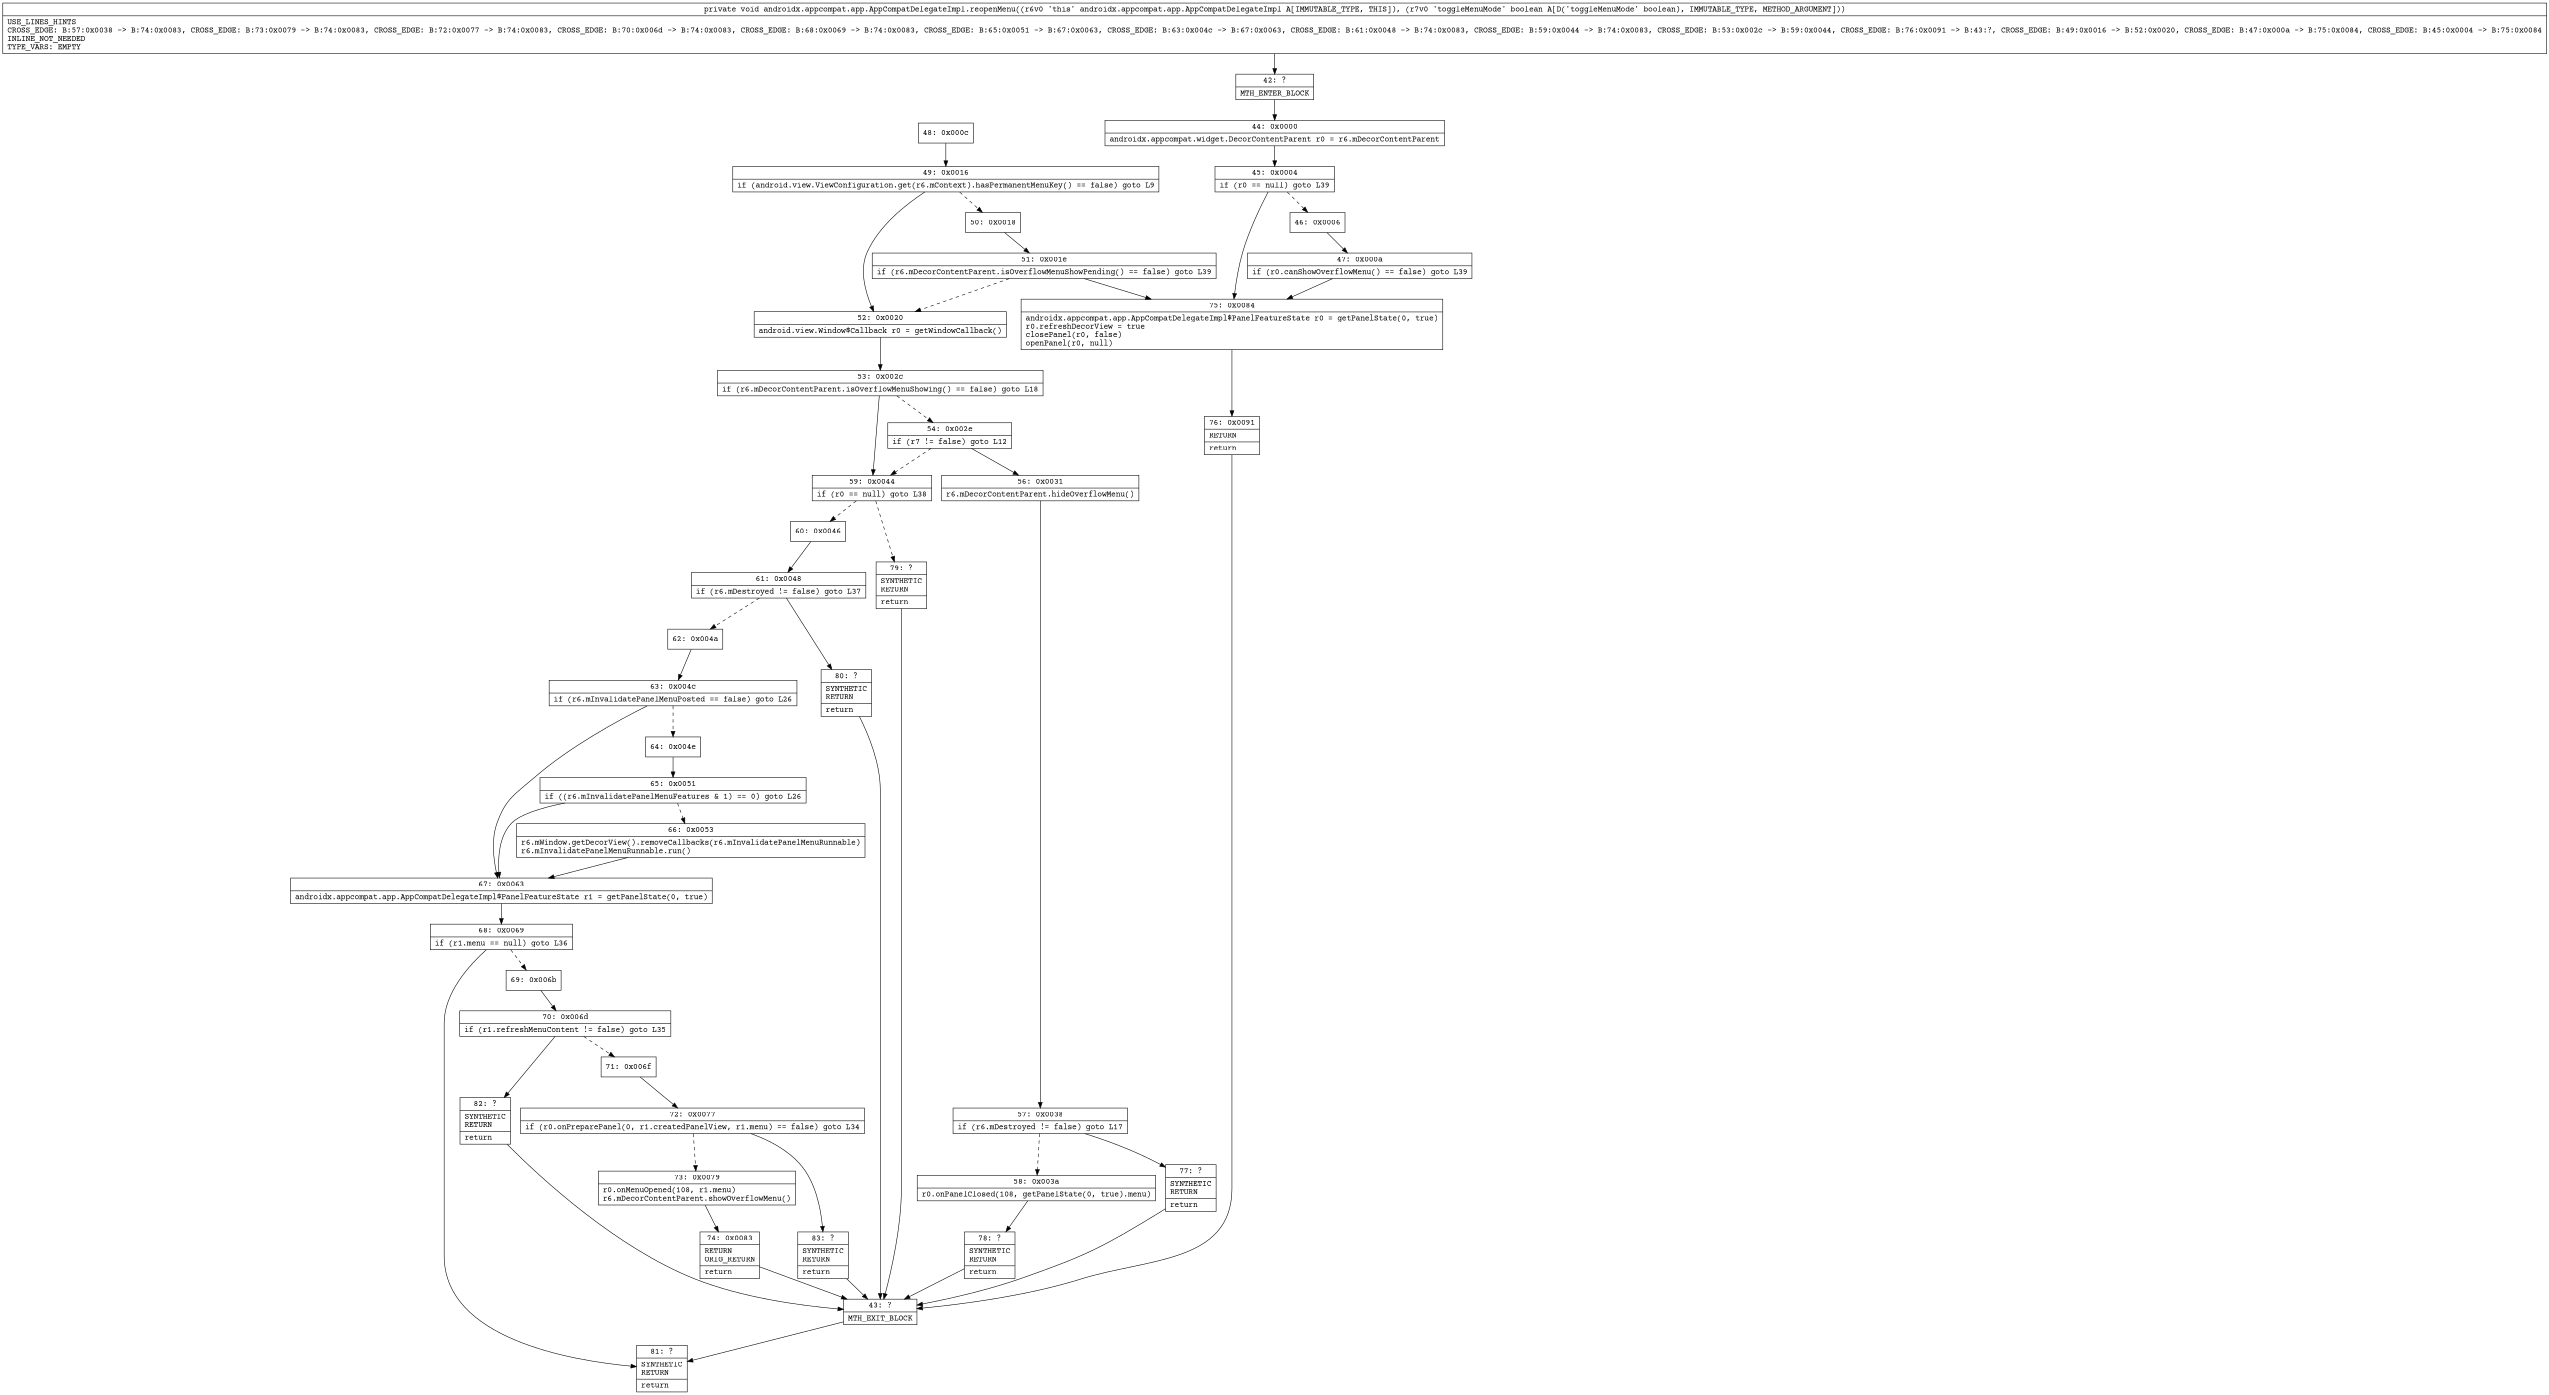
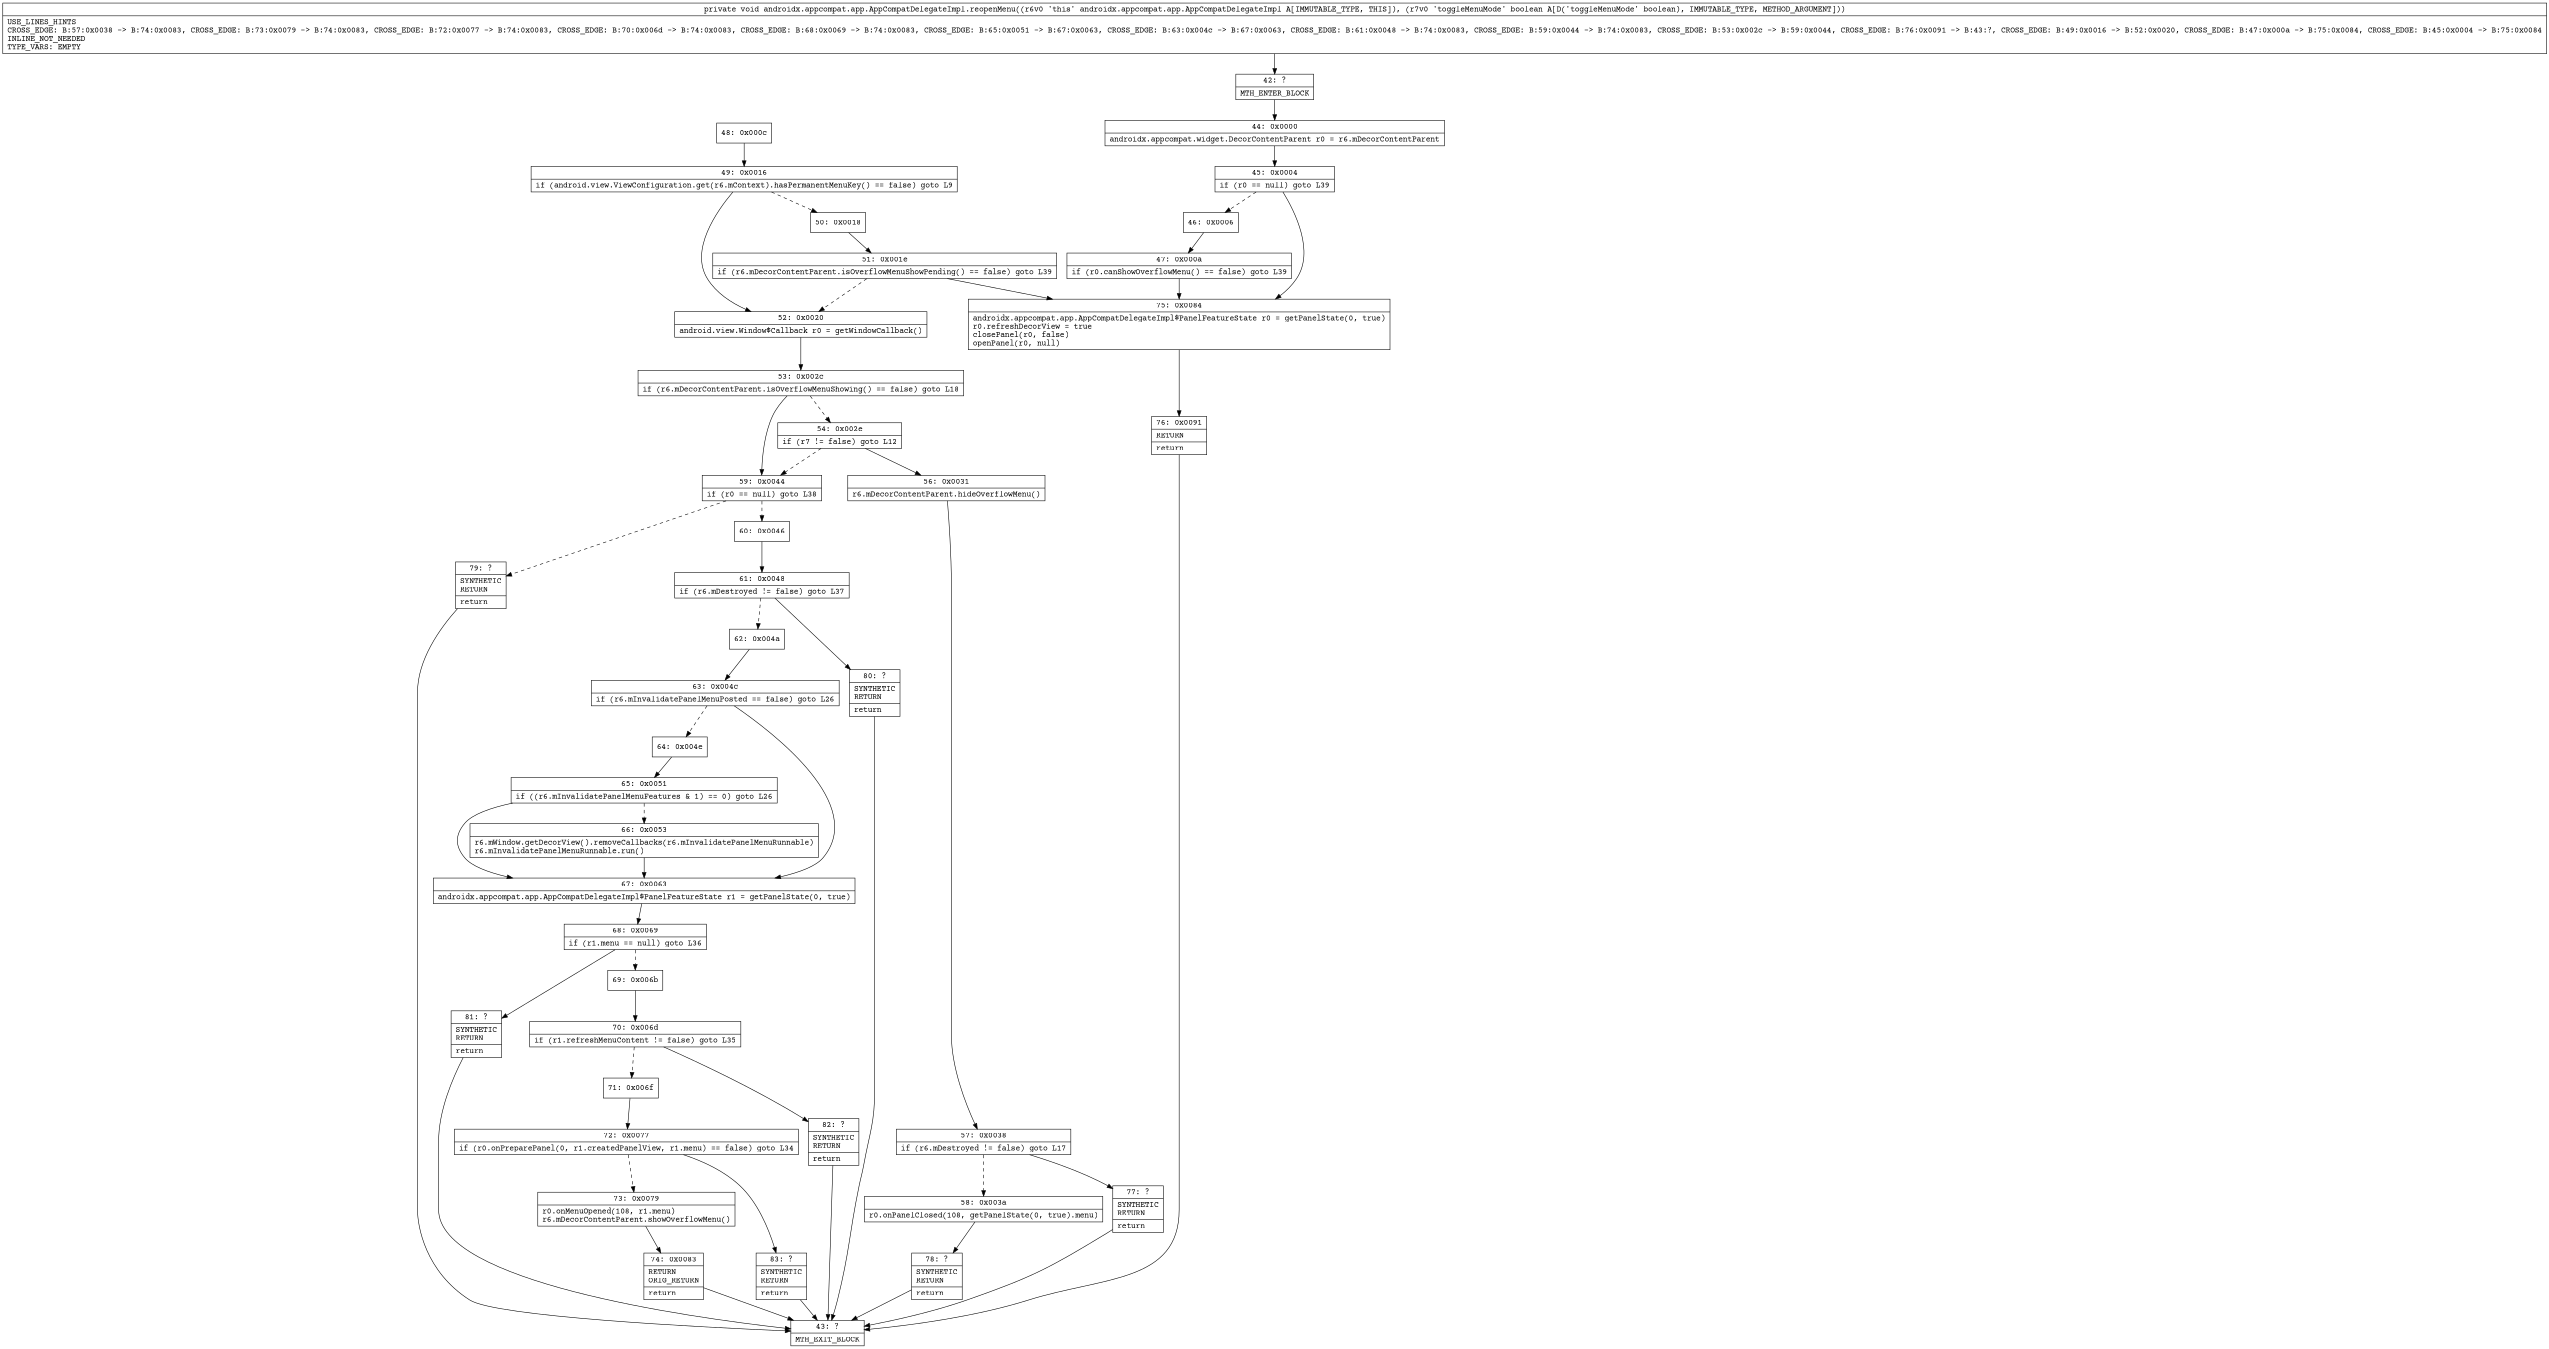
  digraph {
    fontname="Courier Prime"
    node [fontname="Courier Prime" shape=record]
    edge [fontname="Courier Prime"]
    n1 [label="{42\:\ ?|MTH_ENTER_BLOCK\l}"]
    n2 [label="{44\:\ 0x0000|androidx.appcompat.widget.DecorContentParent r0 = r6.mDecorContentParent\l}"]
    n3 [label="{45\:\ 0x0004|if (r0 == null) goto L39\l}"]
    n4 [label="{46\:\ 0x0006}"]
    n5 [label="{75\:\ 0x0084|androidx.appcompat.app.AppCompatDelegateImpl$PanelFeatureState r0 = getPanelState(0, true)\lr0.refreshDecorView = true\lclosePanel(r0, false)\lopenPanel(r0, null)\l}"]
    n6 [label="{47\:\ 0x000a|if (r0.canShowOverflowMenu() == false) goto L39\l}"]
    n7 [label="{76\:\ 0x0091|RETURN\l|return\l}"]
    n8 [label="{48\:\ 0x000c}"]
    n9 [label="{49\:\ 0x0016|if (android.view.ViewConfiguration.get(r6.mContext).hasPermanentMenuKey() == false) goto L9\l}"]
    n10 [label="{50\:\ 0x0018}"]
    n11 [label="{52\:\ 0x0020|android.view.Window$Callback r0 = getWindowCallback()\l}"]
    n12 [label="{51\:\ 0x001e|if (r6.mDecorContentParent.isOverflowMenuShowPending() == false) goto L39\l}"]
    n13 [label="{53\:\ 0x002c|if (r6.mDecorContentParent.isOverflowMenuShowing() == false) goto L18\l}"]
    n14 [label="{54\:\ 0x002e|if (r7 != false) goto L12\l}"]
    n15 [label="{59\:\ 0x0044|if (r0 == null) goto L38\l}"]
    n16 [label="{56\:\ 0x0031|r6.mDecorContentParent.hideOverflowMenu()\l}"]
    n17 [label="{60\:\ 0x0046}"]
    n18 [label="{79\:\ ?|SYNTHETIC\lRETURN\l|return\l}"]
    n19 [label="{57\:\ 0x0038|if (r6.mDestroyed != false) goto L17\l}"]
    n20 [label="{58\:\ 0x003a|r0.onPanelClosed(108, getPanelState(0, true).menu)\l}"]
    n21 [label="{77\:\ ?|SYNTHETIC\lRETURN\l|return\l}"]
    n22 [label="{78\:\ ?|SYNTHETIC\lRETURN\l|return\l}"]
    n23 [label="{43\:\ ?|MTH_EXIT_BLOCK\l}"]
    n24 [label="{61\:\ 0x0048|if (r6.mDestroyed != false) goto L37\l}"]
    n25 [label="{62\:\ 0x004a}"]
    n26 [label="{80\:\ ?|SYNTHETIC\lRETURN\l|return\l}"]
    n27 [label="{63\:\ 0x004c|if (r6.mInvalidatePanelMenuPosted == false) goto L26\l}"]
    n28 [label="{64\:\ 0x004e}"]
    n29 [label="{67\:\ 0x0063|androidx.appcompat.app.AppCompatDelegateImpl$PanelFeatureState r1 = getPanelState(0, true)\l}"]
    n30 [label="{65\:\ 0x0051|if ((r6.mInvalidatePanelMenuFeatures & 1) == 0) goto L26\l}"]
    n31 [label="{68\:\ 0x0069|if (r1.menu == null) goto L36\l}"]
    n32 [label="{66\:\ 0x0053|r6.mWindow.getDecorView().removeCallbacks(r6.mInvalidatePanelMenuRunnable)\lr6.mInvalidatePanelMenuRunnable.run()\l}"]
    n33 [label="{69\:\ 0x006b}"]
    n34 [label="{81\:\ ?|SYNTHETIC\lRETURN\l|return\l}"]
    n35 [label="{70\:\ 0x006d|if (r1.refreshMenuContent != false) goto L35\l}"]
    n36 [label="{71\:\ 0x006f}"]
    n37 [label="{82\:\ ?|SYNTHETIC\lRETURN\l|return\l}"]
    n38 [label="{72\:\ 0x0077|if (r0.onPreparePanel(0, r1.createdPanelView, r1.menu) == false) goto L34\l}"]
    n39 [label="{73\:\ 0x0079|r0.onMenuOpened(108, r1.menu)\lr6.mDecorContentParent.showOverflowMenu()\l}"]
    n40 [label="{83\:\ ?|SYNTHETIC\lRETURN\l|return\l}"]
    n41 [label="{74\:\ 0x0083|RETURN\lORIG_RETURN\l|return\l}"]
    n42 [label="{private void androidx.appcompat.app.AppCompatDelegateImpl.reopenMenu((r6v0 'this' androidx.appcompat.app.AppCompatDelegateImpl A[IMMUTABLE_TYPE, THIS]), (r7v0 'toggleMenuMode' boolean A[D('toggleMenuMode' boolean), IMMUTABLE_TYPE, METHOD_ARGUMENT]))  | USE_LINES_HINTS\lCROSS_EDGE: B:57:0x0038 \-\> B:74:0x0083, CROSS_EDGE: B:73:0x0079 \-\> B:74:0x0083, CROSS_EDGE: B:72:0x0077 \-\> B:74:0x0083, CROSS_EDGE: B:70:0x006d \-\> B:74:0x0083, CROSS_EDGE: B:68:0x0069 \-\> B:74:0x0083, CROSS_EDGE: B:65:0x0051 \-\> B:67:0x0063, CROSS_EDGE: B:63:0x004c \-\> B:67:0x0063, CROSS_EDGE: B:61:0x0048 \-\> B:74:0x0083, CROSS_EDGE: B:59:0x0044 \-\> B:74:0x0083, CROSS_EDGE: B:53:0x002c \-\> B:59:0x0044, CROSS_EDGE: B:76:0x0091 \-\> B:43:?, CROSS_EDGE: B:49:0x0016 \-\> B:52:0x0020, CROSS_EDGE: B:47:0x000a \-\> B:75:0x0084, CROSS_EDGE: B:45:0x0004 \-\> B:75:0x0084\lINLINE_NOT_NEEDED\lTYPE_VARS: EMPTY\l}"]
    n1 -> n2
    n2 -> n3
    n3 -> n4 [style=dashed]
    n3 -> n5
    n4 -> n6
    n5 -> n7
    n6 -> n5
    n7 -> n23
    n8 -> n9
    n9 -> n10 [style=dashed]
    n9 -> n11
    n10 -> n12
    n11 -> n13
    n12 -> n5
    n12 -> n11 [style=dashed]
    n13 -> n14 [style=dashed]
    n13 -> n15
    n14 -> n15 [style=dashed]
    n14 -> n16
    n15 -> n17 [style=dashed]
    n15 -> n18 [style=dashed]
    n16 -> n19
    n17 -> n24
    n18 -> n23
    n19 -> n20 [style=dashed]
    n19 -> n21
    n20 -> n22
    n21 -> n23
    n22 -> n23
    n24 -> n25 [style=dashed]
    n24 -> n26
    n25 -> n27
    n26 -> n23
    n27 -> n28 [style=dashed]
    n27 -> n29
    n28 -> n30
    n29 -> n31
    n30 -> n29
    n30 -> n32 [style=dashed]
    n31 -> n33 [style=dashed]
    n31 -> n34
    n32 -> n29
    n33 -> n35
-   n23 -> n34
+   n34 -> n23
    n35 -> n36 [style=dashed]
    n35 -> n37
    n36 -> n38
    n37 -> n23
    n38 -> n39 [style=dashed]
    n38 -> n40
    n39 -> n41
    n40 -> n23
    n41 -> n23
    n42 -> n1
  }
